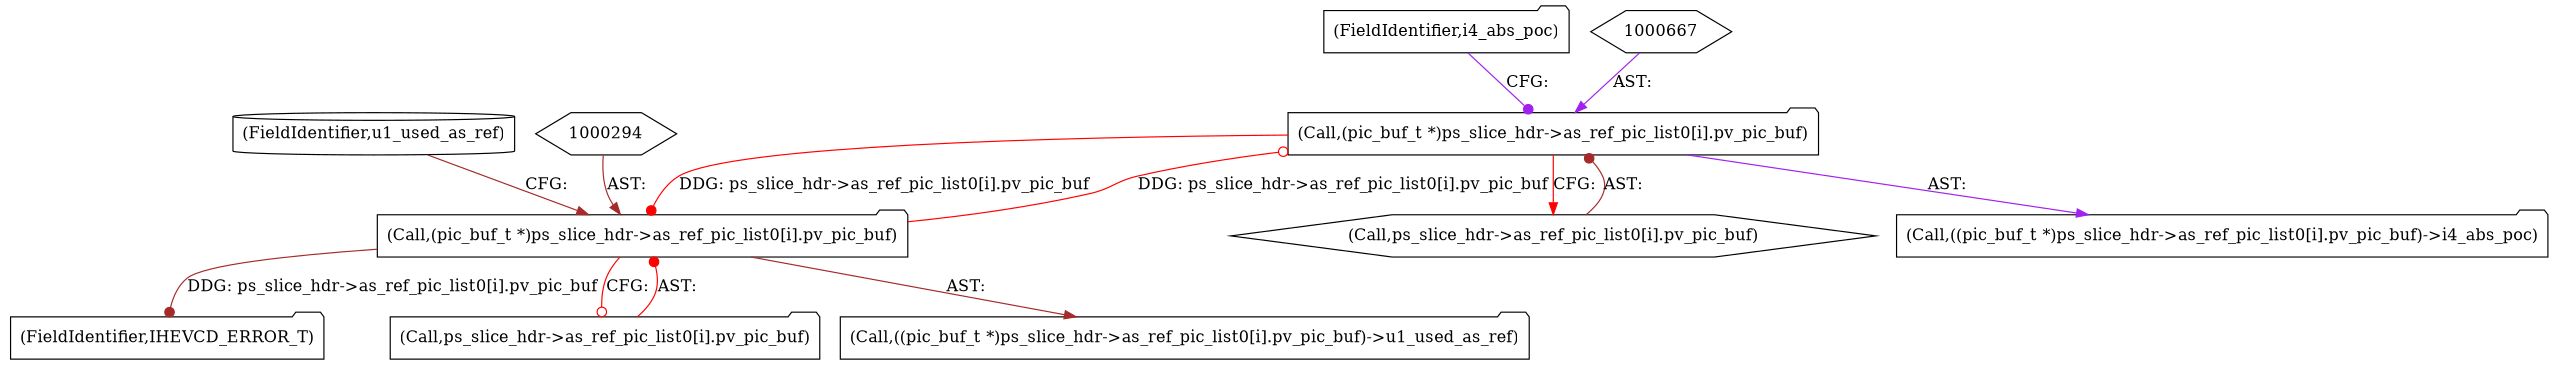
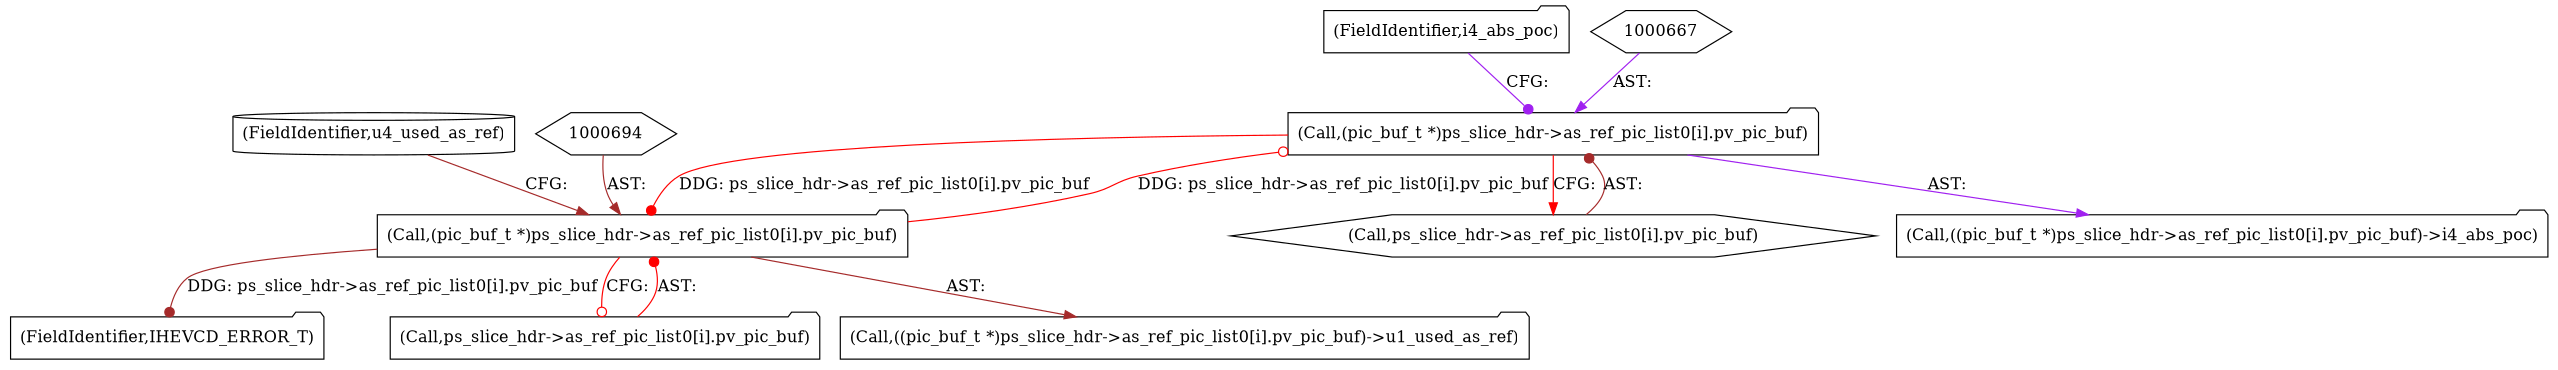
  digraph {
    node [shape=folder]
    edge [arrowhead=normal color=red]
    n1 [label="(Call,(pic_buf_t *)ps_slice_hdr->as_ref_pic_list0[i].pv_pic_buf)"]
    n2 [label="(Call,(pic_buf_t *)ps_slice_hdr->as_ref_pic_list0[i].pv_pic_buf)"]
    n3 [label="(Call,ps_slice_hdr->as_ref_pic_list0[i].pv_pic_buf)" shape=hexagon]
    n4 [label="(Call,((pic_buf_t *)ps_slice_hdr->as_ref_pic_list0[i].pv_pic_buf)->i4_abs_poc)"]
    n5 [label="(FieldIdentifier,IHEVCD_ERROR_T)"]
    n6 [label="(Call,ps_slice_hdr->as_ref_pic_list0[i].pv_pic_buf)"]
    n7 [label="(Call,((pic_buf_t *)ps_slice_hdr->as_ref_pic_list0[i].pv_pic_buf)->u1_used_as_ref)"]
    n8 [label="(FieldIdentifier,i4_abs_poc)"]
-   n9 [label="(FieldIdentifier,u1_used_as_ref)" shape=cylinder]
+   n9 [label="(FieldIdentifier,u4_used_as_ref)" shape=cylinder]
    1000667 [shape=hexagon]
-   1000694 [shape=hexagon label=1000294]
+   1000694 [shape=hexagon]
    n1 -> n2 [arrowhead=dot label="DDG: ps_slice_hdr->as_ref_pic_list0[i].pv_pic_buf"]
    n1 -> n3 [label="CFG: "]
    n1 -> n4 [color=purple label="AST: "]
    n2 -> n1 [arrowhead=odot label="DDG: ps_slice_hdr->as_ref_pic_list0[i].pv_pic_buf"]
    n2 -> n5 [arrowhead=dot color=brown label="DDG: ps_slice_hdr->as_ref_pic_list0[i].pv_pic_buf"]
    n2 -> n6 [arrowhead=odot label="CFG: "]
    n2 -> n7 [color=brown label="AST: "]
    n3 -> n1 [arrowhead=dot color=brown label="AST: "]
    n6 -> n2 [arrowhead=dot label="AST: "]
    n8 -> n1 [arrowhead=dot color=purple label="CFG: "]
    n9 -> n2 [color=brown label="CFG: "]
    1000667 -> n1 [color=purple label="AST: "]
    1000694 -> n2 [color=brown label="AST: "]
  }
